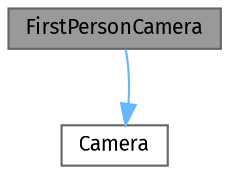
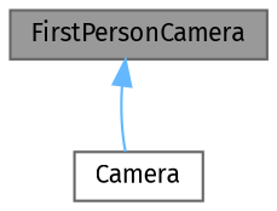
  digraph {
    fontname="Fira Sans"
    node [color=gray40 fontname="Fira Sans" fontsize=10 shape=box style=filled]
    n1 [fillcolor=grey60 fontcolor=black height=0.2 label=FirstPersonCamera width=0.4]
    n2 [fillcolor=white height=0.2 label=Camera width=0.4]
-   n2 -> n1 [color=steelblue1 dir=back fontname="Fira Sans" fontsize=10 labelfontname=Helvetica labelfontsize=10 style=solid]
+   n1 -> n2 [color=steelblue1 dir=back fontname="Fira Sans" fontsize=10 labelfontname=Helvetica labelfontsize=10 style=solid]
  }
